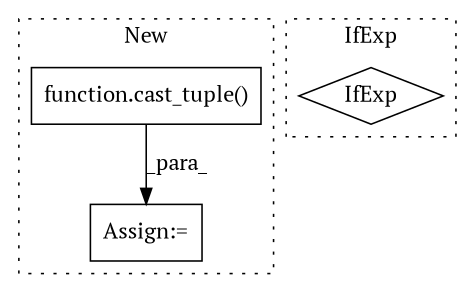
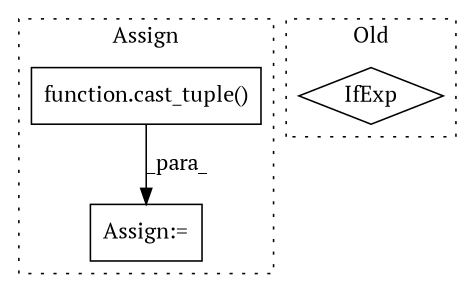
  digraph {
    fontname="PT Serif"
    node [shape=box fontname="PT Serif"]
    n1 [a=75 l="11,1" label="function.cast_tuple()" s="5202,5226"]
    n2 [a=68 l=3 label="Assign:=" s=5199]
    n3 [a=51 l="4,6" label=IfExp s="4997,5019" shape=diamond]
    subgraph cluster_1 {
-     label=New
+     label=Assign
      style=dotted
      n1
      n2
    }
    subgraph cluster_2 {
-     label=IfExp
+     label=Old
      style=dotted
      n3
    }
    n1 -> n2 [label=_para_ fontname="PT Serif"]
  }
